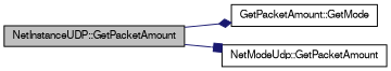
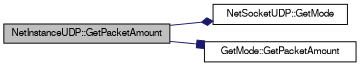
  digraph {
    rankdir=LR
    node [color=black fillcolor=white fontname=FreeSans fontsize=10 shape=record style=filled]
    edge [color=midnightblue fontname=FreeSans fontsize=10 labelfontname=FreeSans labelfontsize=10 style=solid]
    n1 [fillcolor=grey75 fontcolor=black height=0.2 label="NetInstanceUDP::GetPacketAmount" width=0.4]
-   n2 [height=0.2 label="GetPacketAmount::GetMode" width=0.4]
-   n3 [height=0.2 label="NetModeUdp::GetPacketAmount" width=0.4]
+   n2 [height=0.2 label="NetSocketUDP::GetMode" width=0.4]
+   n3 [height=0.2 label="GetMode::GetPacketAmount" width=0.4]
    n1 -> n2 [arrowhead=diamond]
    n1 -> n3 [arrowhead=box]
  }
